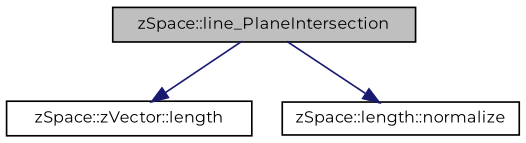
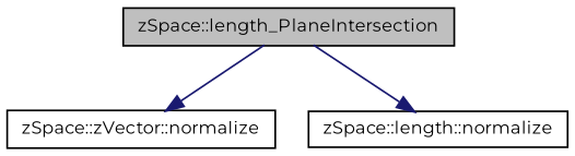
  digraph {
    fontname=Montserrat
    rankdir=TB
    node [color=black fillcolor=white fontname=Montserrat fontsize=10 shape=record style=filled]
    edge [color=midnightblue fontname=Montserrat fontsize=10 labelfontname=Helvetica labelfontsize=10 style=solid]
-   n1 [fillcolor=grey75 fontcolor=black height=0.2 label="zSpace::line_PlaneIntersection" width=0.4]
-   n2 [height=0.2 label="zSpace::zVector::length" width=0.4]
+   n1 [fillcolor=grey75 fontcolor=black height=0.2 label="zSpace::length_PlaneIntersection" width=0.4]
+   n2 [height=0.2 label="zSpace::zVector::normalize" width=0.4]
    n3 [height=0.2 label="zSpace::length::normalize" width=0.4]
    n1 -> n2
    n1 -> n3
  }
